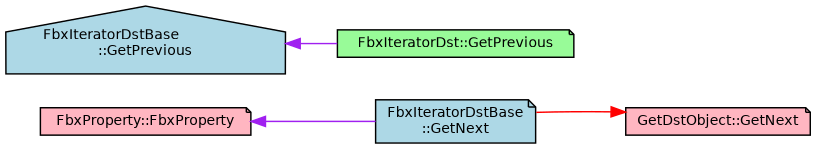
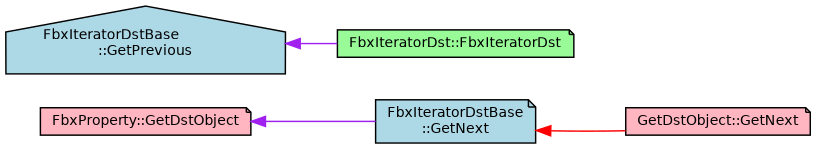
  digraph {
    rankdir=LR
    node [color=black fillcolor=lightpink fontname=Helvetica fontsize=10 shape=note style=filled]
    edge [color=purple dir=back fontname=Helvetica fontsize=10 labelfontname=Helvetica labelfontsize=10 style=solid]
-   n1 [fontcolor=black height=0.2 label="FbxProperty::FbxProperty" width=0.4]
+   n1 [fontcolor=black height=0.2 label="FbxProperty::GetDstObject" width=0.4]
    n2 [fillcolor=lightblue height=0.2 label="FbxIteratorDstBase\l::GetNext" width=0.4]
    n3 [height=0.2 label="GetDstObject::GetNext" width=0.4]
    n4 [fillcolor=lightblue height=0.2 label="FbxIteratorDstBase\l::GetPrevious" shape=house width=0.4]
-   n5 [fillcolor=palegreen height=0.2 label="FbxIteratorDst::GetPrevious" width=0.4]
+   n5 [fillcolor=palegreen height=0.2 label="FbxIteratorDst::FbxIteratorDst" width=0.4]
    n1 -> n2
-   n3 -> n2 [color=red]
+   n2 -> n3 [color=red]
    n4 -> n5
  }
